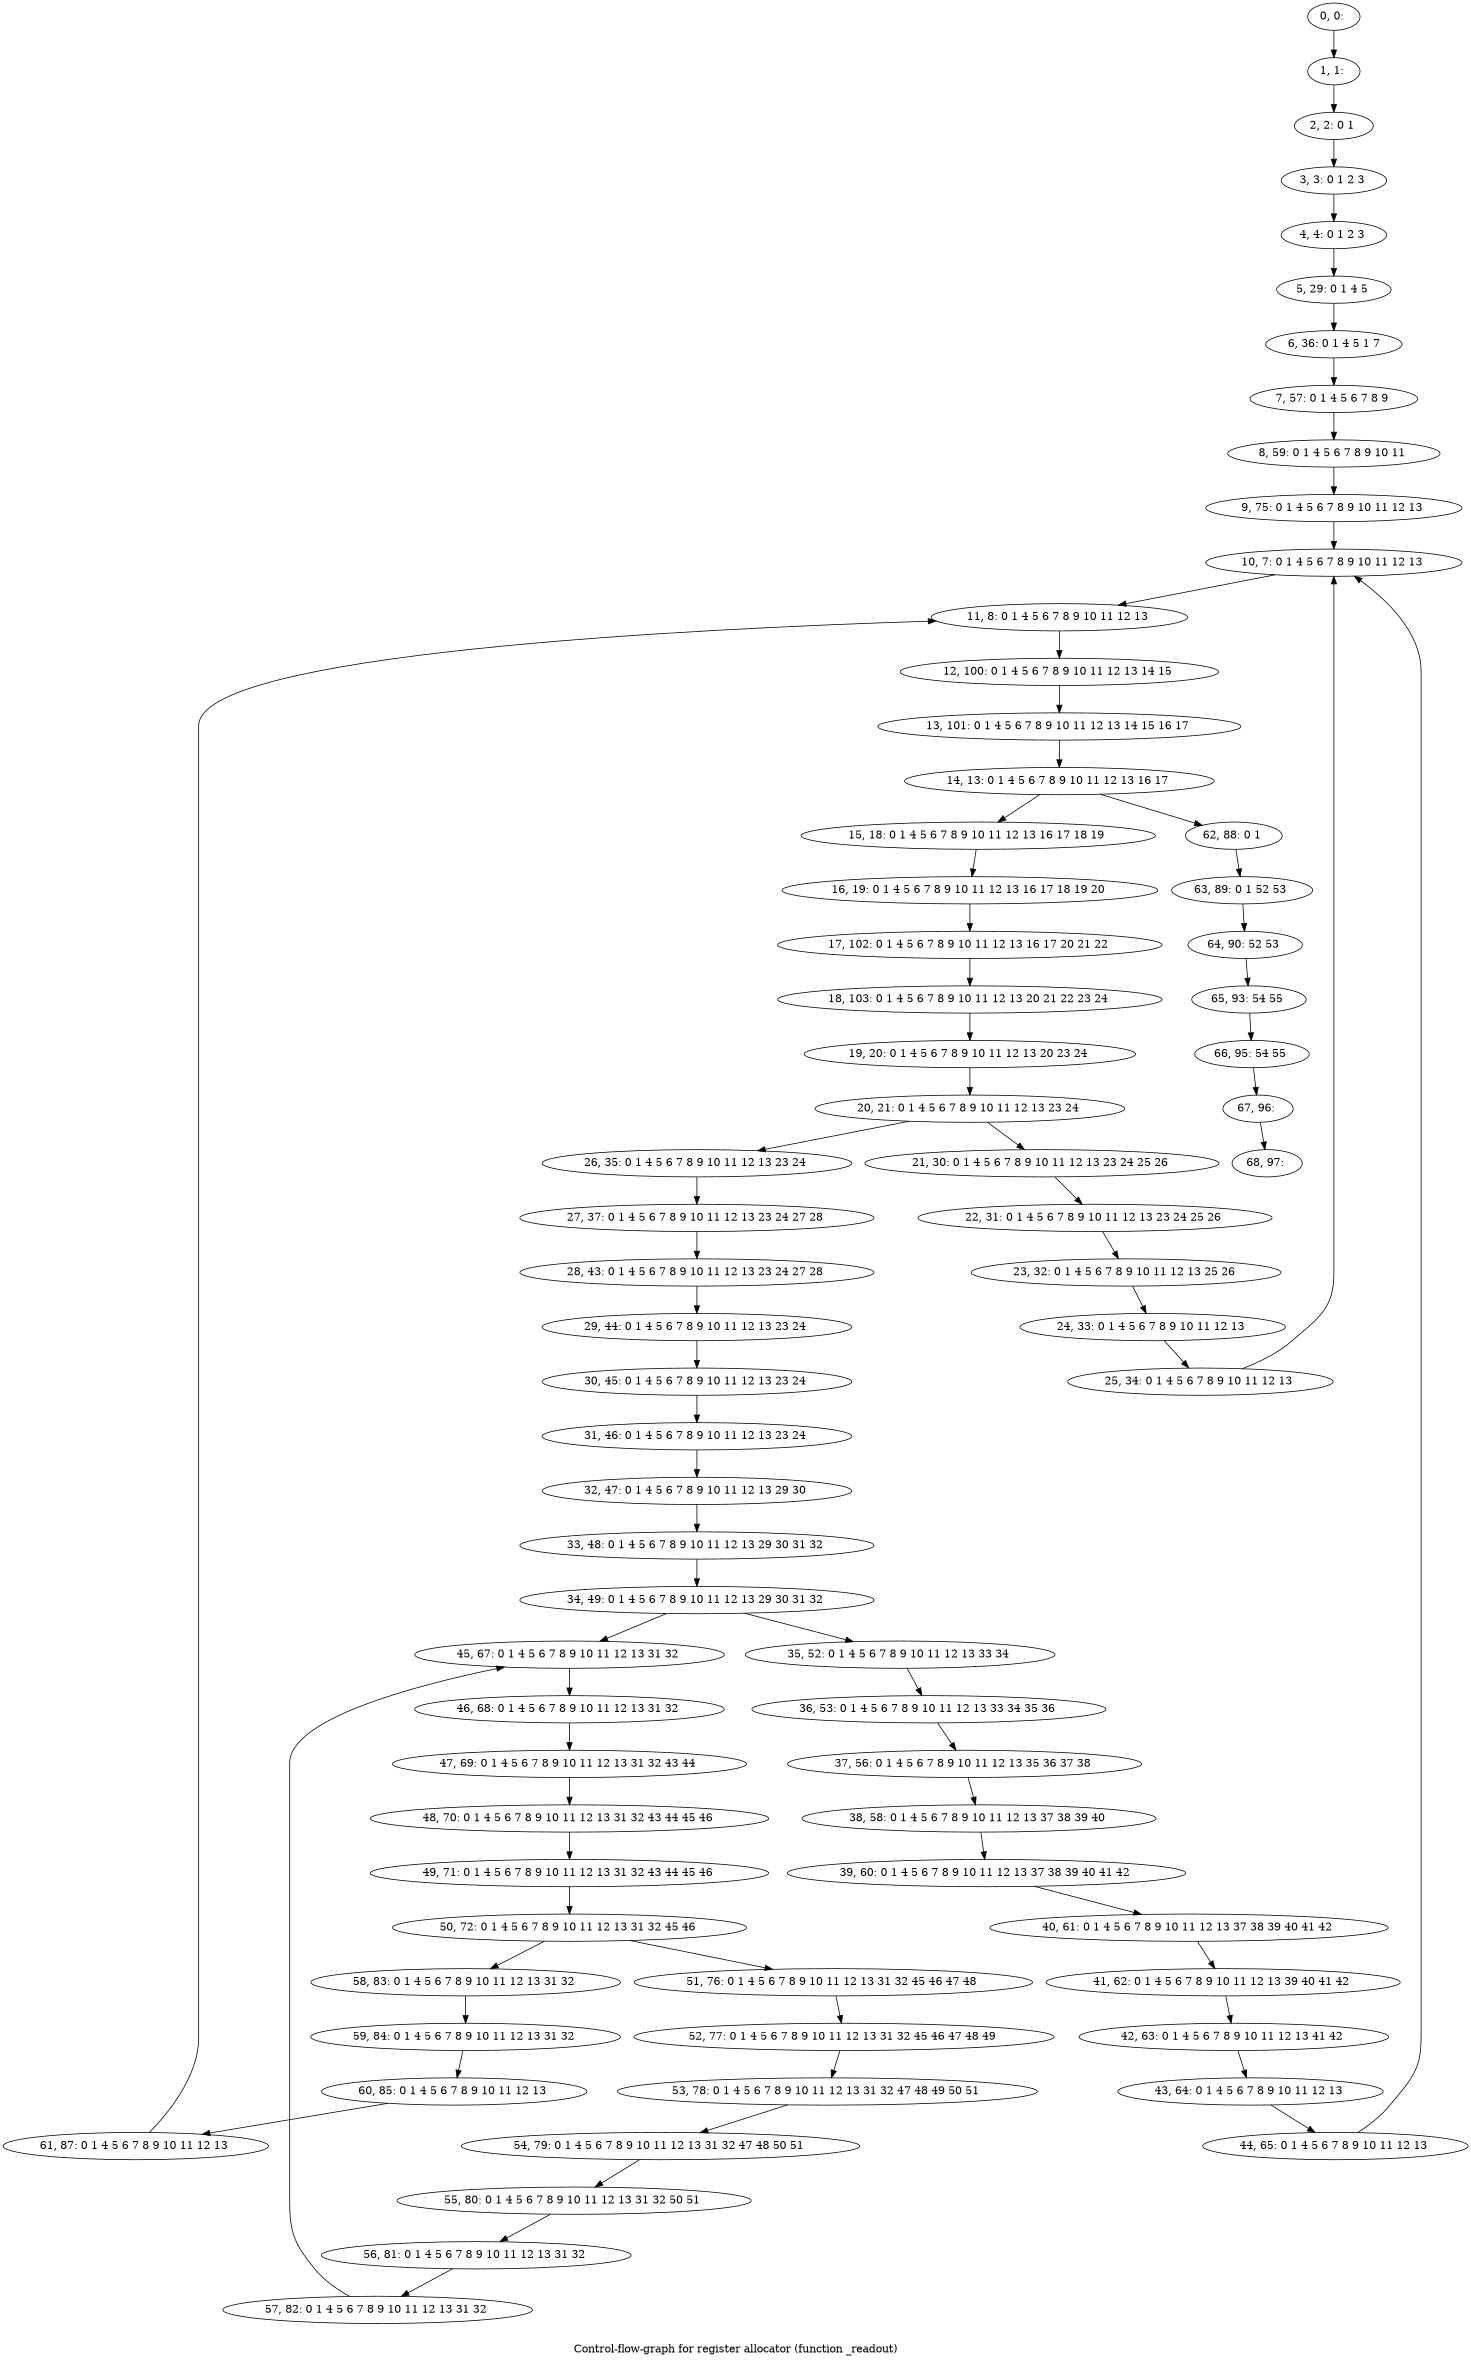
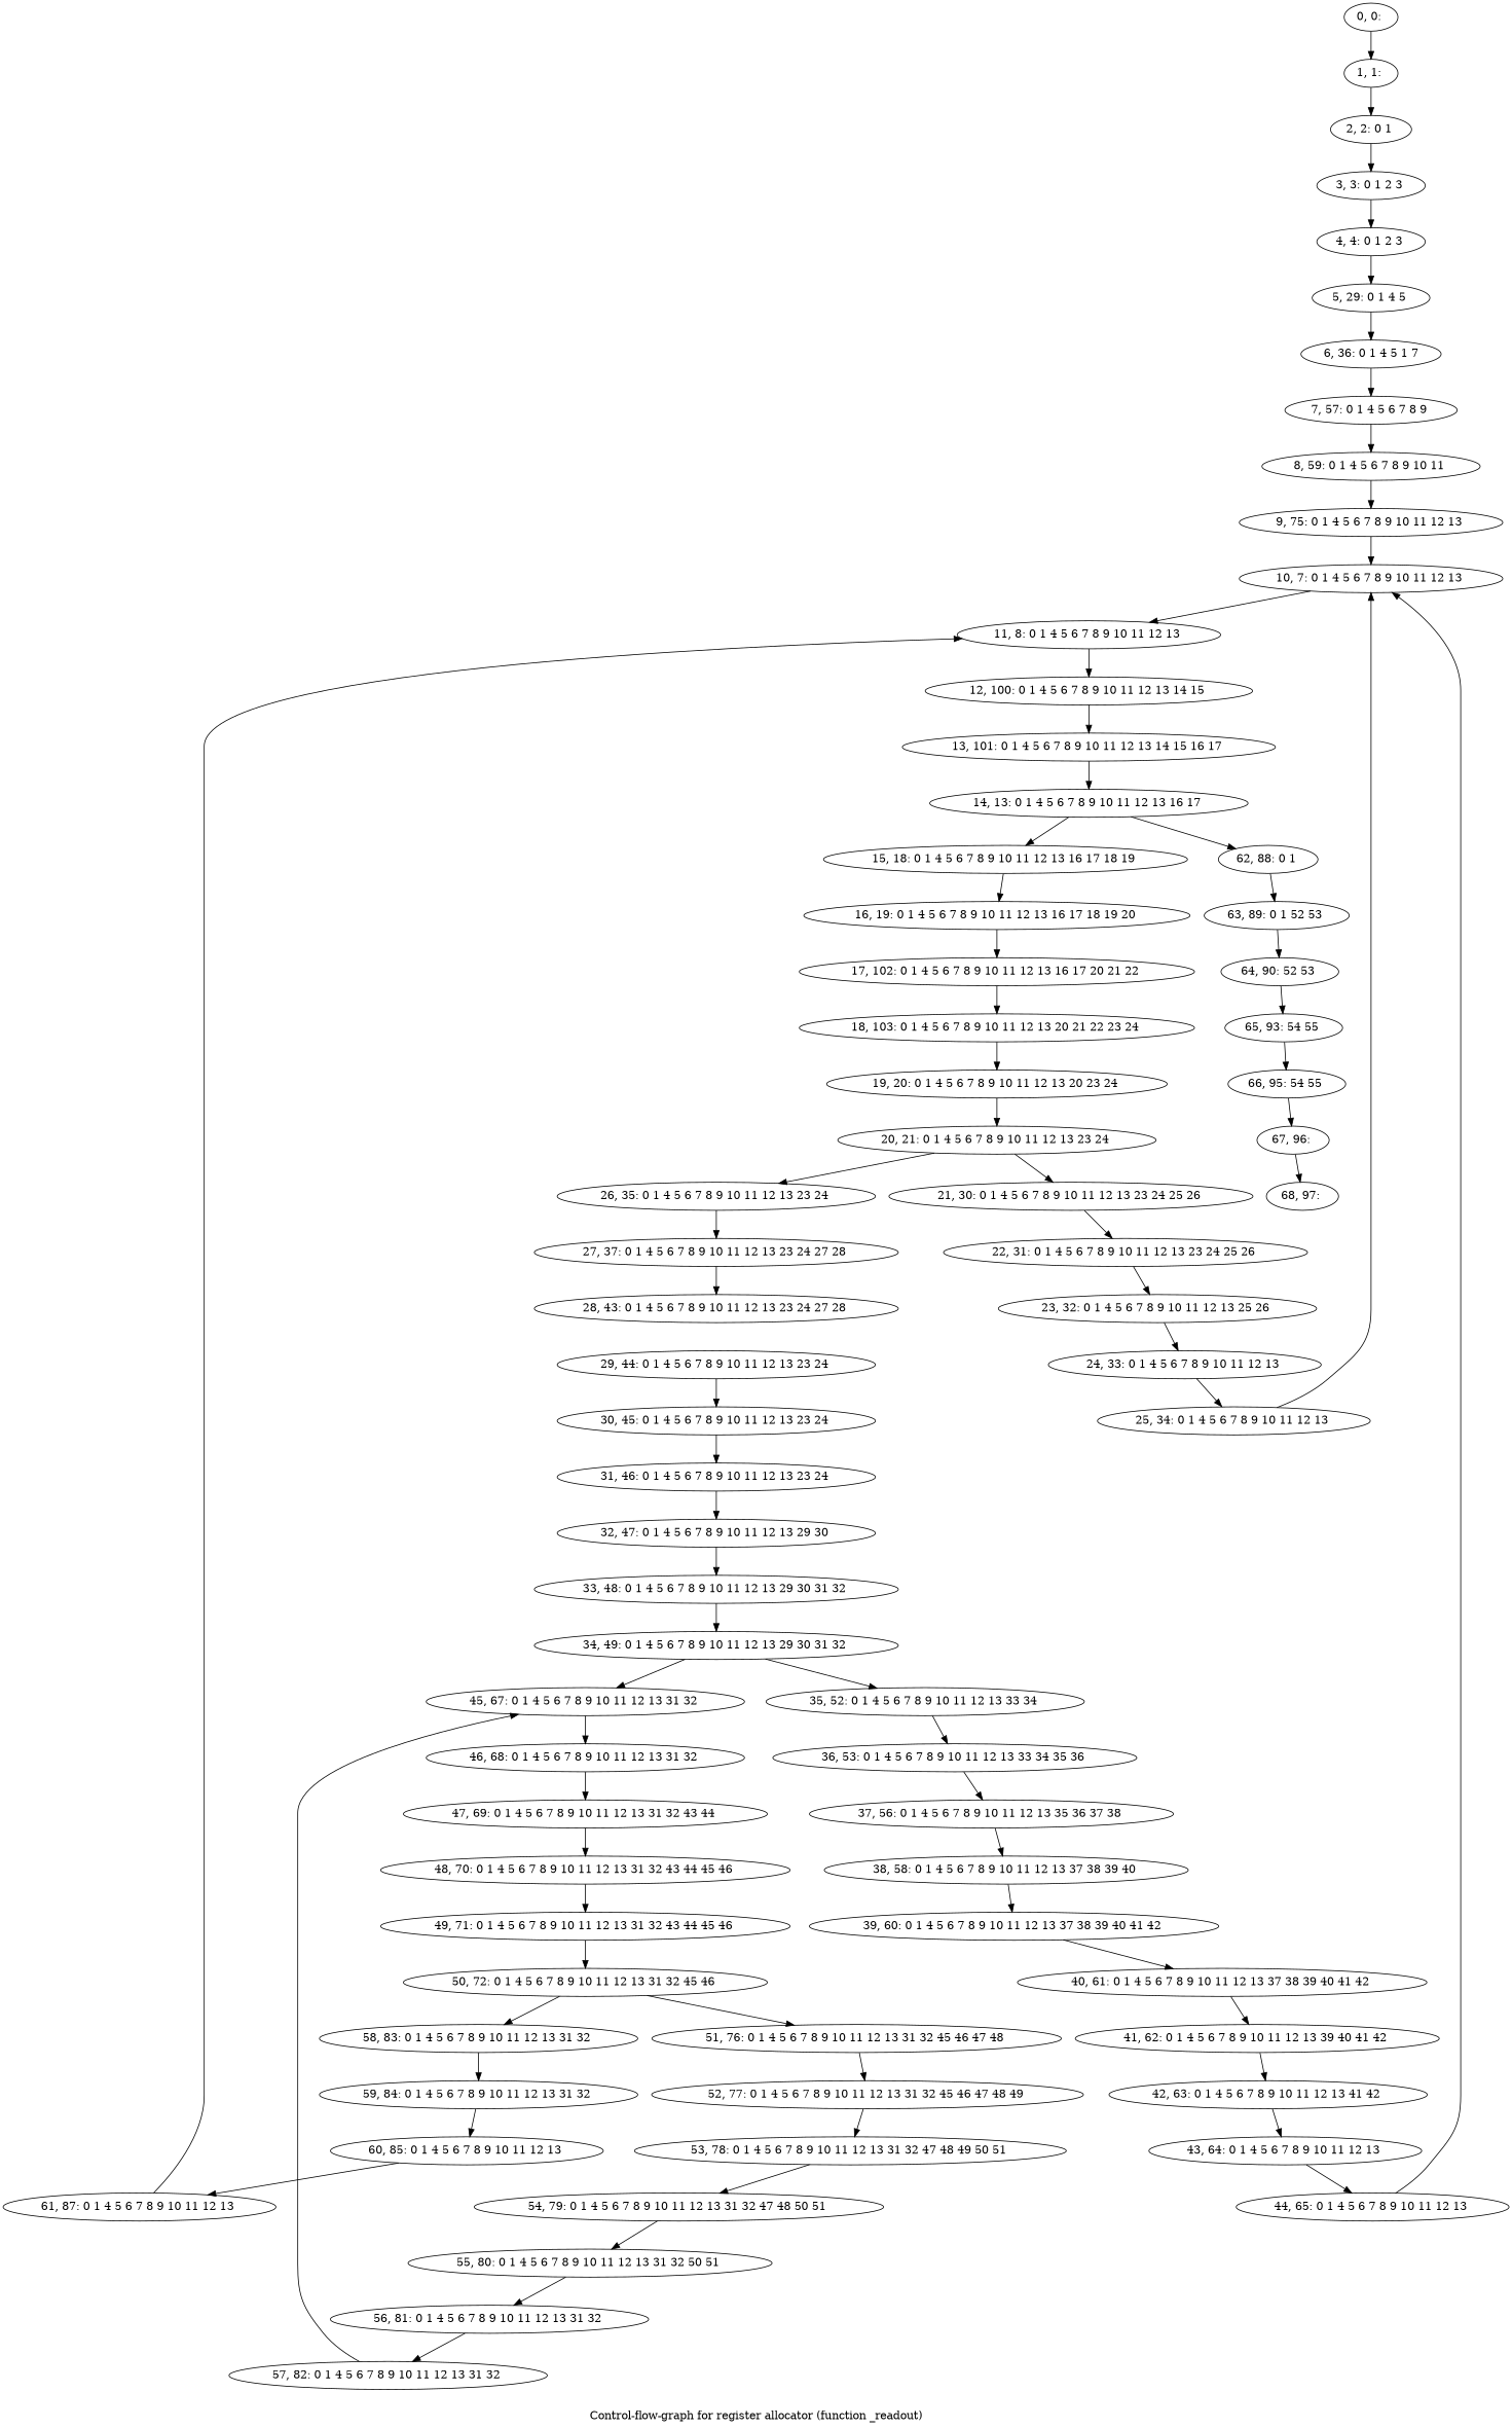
  digraph {
    label="Control-flow-graph for register allocator (function _readout)"
    n1 [label="0, 0: "]
    n2 [label="1, 1: "]
    n3 [label="2, 2: 0 1 "]
    n4 [label="3, 3: 0 1 2 3 "]
    n5 [label="4, 4: 0 1 2 3 "]
    n6 [label="5, 29: 0 1 4 5 "]
    n7 [label="6, 36: 0 1 4 5 1 7"]
    n8 [label="7, 57: 0 1 4 5 6 7 8 9 "]
    n9 [label="8, 59: 0 1 4 5 6 7 8 9 10 11 "]
    n10 [label="9, 75: 0 1 4 5 6 7 8 9 10 11 12 13 "]
    n11 [label="10, 7: 0 1 4 5 6 7 8 9 10 11 12 13 "]
    n12 [label="11, 8: 0 1 4 5 6 7 8 9 10 11 12 13 "]
    n13 [label="12, 100: 0 1 4 5 6 7 8 9 10 11 12 13 14 15 "]
    n14 [label="13, 101: 0 1 4 5 6 7 8 9 10 11 12 13 14 15 16 17 "]
    n15 [label="14, 13: 0 1 4 5 6 7 8 9 10 11 12 13 16 17 "]
    n16 [label="15, 18: 0 1 4 5 6 7 8 9 10 11 12 13 16 17 18 19 "]
    n17 [label="62, 88: 0 1 "]
    n18 [label="16, 19: 0 1 4 5 6 7 8 9 10 11 12 13 16 17 18 19 20 "]
    n19 [label="63, 89: 0 1 52 53 "]
    n20 [label="17, 102: 0 1 4 5 6 7 8 9 10 11 12 13 16 17 20 21 22 "]
    n21 [label="18, 103: 0 1 4 5 6 7 8 9 10 11 12 13 20 21 22 23 24 "]
    n22 [label="19, 20: 0 1 4 5 6 7 8 9 10 11 12 13 20 23 24 "]
    n23 [label="20, 21: 0 1 4 5 6 7 8 9 10 11 12 13 23 24 "]
    n24 [label="21, 30: 0 1 4 5 6 7 8 9 10 11 12 13 23 24 25 26 "]
    n25 [label="26, 35: 0 1 4 5 6 7 8 9 10 11 12 13 23 24 "]
    n26 [label="22, 31: 0 1 4 5 6 7 8 9 10 11 12 13 23 24 25 26 "]
    n27 [label="27, 37: 0 1 4 5 6 7 8 9 10 11 12 13 23 24 27 28 "]
    n28 [label="23, 32: 0 1 4 5 6 7 8 9 10 11 12 13 25 26 "]
    n29 [label="24, 33: 0 1 4 5 6 7 8 9 10 11 12 13 "]
    n30 [label="25, 34: 0 1 4 5 6 7 8 9 10 11 12 13 "]
    n31 [label="28, 43: 0 1 4 5 6 7 8 9 10 11 12 13 23 24 27 28 "]
    n32 [label="29, 44: 0 1 4 5 6 7 8 9 10 11 12 13 23 24 "]
    n33 [label="30, 45: 0 1 4 5 6 7 8 9 10 11 12 13 23 24 "]
    n34 [label="31, 46: 0 1 4 5 6 7 8 9 10 11 12 13 23 24 "]
    n35 [label="32, 47: 0 1 4 5 6 7 8 9 10 11 12 13 29 30 "]
    n36 [label="33, 48: 0 1 4 5 6 7 8 9 10 11 12 13 29 30 31 32 "]
    n37 [label="34, 49: 0 1 4 5 6 7 8 9 10 11 12 13 29 30 31 32 "]
    n38 [label="35, 52: 0 1 4 5 6 7 8 9 10 11 12 13 33 34 "]
    n39 [label="45, 67: 0 1 4 5 6 7 8 9 10 11 12 13 31 32 "]
    n40 [label="36, 53: 0 1 4 5 6 7 8 9 10 11 12 13 33 34 35 36 "]
    n41 [label="46, 68: 0 1 4 5 6 7 8 9 10 11 12 13 31 32 "]
    n42 [label="37, 56: 0 1 4 5 6 7 8 9 10 11 12 13 35 36 37 38 "]
    n43 [label="38, 58: 0 1 4 5 6 7 8 9 10 11 12 13 37 38 39 40 "]
    n44 [label="39, 60: 0 1 4 5 6 7 8 9 10 11 12 13 37 38 39 40 41 42 "]
    n45 [label="40, 61: 0 1 4 5 6 7 8 9 10 11 12 13 37 38 39 40 41 42 "]
    n46 [label="41, 62: 0 1 4 5 6 7 8 9 10 11 12 13 39 40 41 42 "]
    n47 [label="42, 63: 0 1 4 5 6 7 8 9 10 11 12 13 41 42 "]
    n48 [label="43, 64: 0 1 4 5 6 7 8 9 10 11 12 13 "]
    n49 [label="44, 65: 0 1 4 5 6 7 8 9 10 11 12 13 "]
    n50 [label="47, 69: 0 1 4 5 6 7 8 9 10 11 12 13 31 32 43 44 "]
    n51 [label="48, 70: 0 1 4 5 6 7 8 9 10 11 12 13 31 32 43 44 45 46 "]
    n52 [label="49, 71: 0 1 4 5 6 7 8 9 10 11 12 13 31 32 43 44 45 46 "]
    n53 [label="50, 72: 0 1 4 5 6 7 8 9 10 11 12 13 31 32 45 46 "]
    n54 [label="51, 76: 0 1 4 5 6 7 8 9 10 11 12 13 31 32 45 46 47 48 "]
    n55 [label="58, 83: 0 1 4 5 6 7 8 9 10 11 12 13 31 32 "]
    n56 [label="52, 77: 0 1 4 5 6 7 8 9 10 11 12 13 31 32 45 46 47 48 49 "]
    n57 [label="59, 84: 0 1 4 5 6 7 8 9 10 11 12 13 31 32 "]
    n58 [label="53, 78: 0 1 4 5 6 7 8 9 10 11 12 13 31 32 47 48 49 50 51 "]
    n59 [label="54, 79: 0 1 4 5 6 7 8 9 10 11 12 13 31 32 47 48 50 51 "]
    n60 [label="55, 80: 0 1 4 5 6 7 8 9 10 11 12 13 31 32 50 51 "]
    n61 [label="56, 81: 0 1 4 5 6 7 8 9 10 11 12 13 31 32 "]
    n62 [label="57, 82: 0 1 4 5 6 7 8 9 10 11 12 13 31 32 "]
    n63 [label="60, 85: 0 1 4 5 6 7 8 9 10 11 12 13 "]
    n64 [label="61, 87: 0 1 4 5 6 7 8 9 10 11 12 13 "]
    n65 [label="64, 90: 52 53 "]
    n66 [label="65, 93: 54 55 "]
    n67 [label="66, 95: 54 55 "]
    n68 [label="67, 96: "]
    n69 [label="68, 97: "]
    n1 -> n2
    n2 -> n3
    n3 -> n4
    n4 -> n5
    n5 -> n6
    n6 -> n7
    n7 -> n8
    n8 -> n9
    n9 -> n10
    n10 -> n11
    n11 -> n12
    n12 -> n13
    n13 -> n14
    n14 -> n15
    n15 -> n16
    n15 -> n17
    n16 -> n18
    n17 -> n19
    n18 -> n20
    n19 -> n65
    n20 -> n21
    n21 -> n22
    n22 -> n23
    n23 -> n24
    n23 -> n25
    n24 -> n26
    n25 -> n27
    n26 -> n28
    n27 -> n31
    n28 -> n29
    n29 -> n30
    n30 -> n11
-   n31 -> n32
    n32 -> n33
    n33 -> n34
    n34 -> n35
    n35 -> n36
    n36 -> n37
    n37 -> n38
    n37 -> n39
    n38 -> n40
    n39 -> n41
    n40 -> n42
    n41 -> n50
    n42 -> n43
    n43 -> n44
    n44 -> n45
    n45 -> n46
    n46 -> n47
    n47 -> n48
    n48 -> n49
    n49 -> n11
    n50 -> n51
    n51 -> n52
    n52 -> n53
    n53 -> n54
    n53 -> n55
    n54 -> n56
    n55 -> n57
    n56 -> n58
    n57 -> n63
    n58 -> n59
    n59 -> n60
    n60 -> n61
    n61 -> n62
    n62 -> n39
    n63 -> n64
    n64 -> n12
    n65 -> n66
    n66 -> n67
    n67 -> n68
    n68 -> n69
  }
